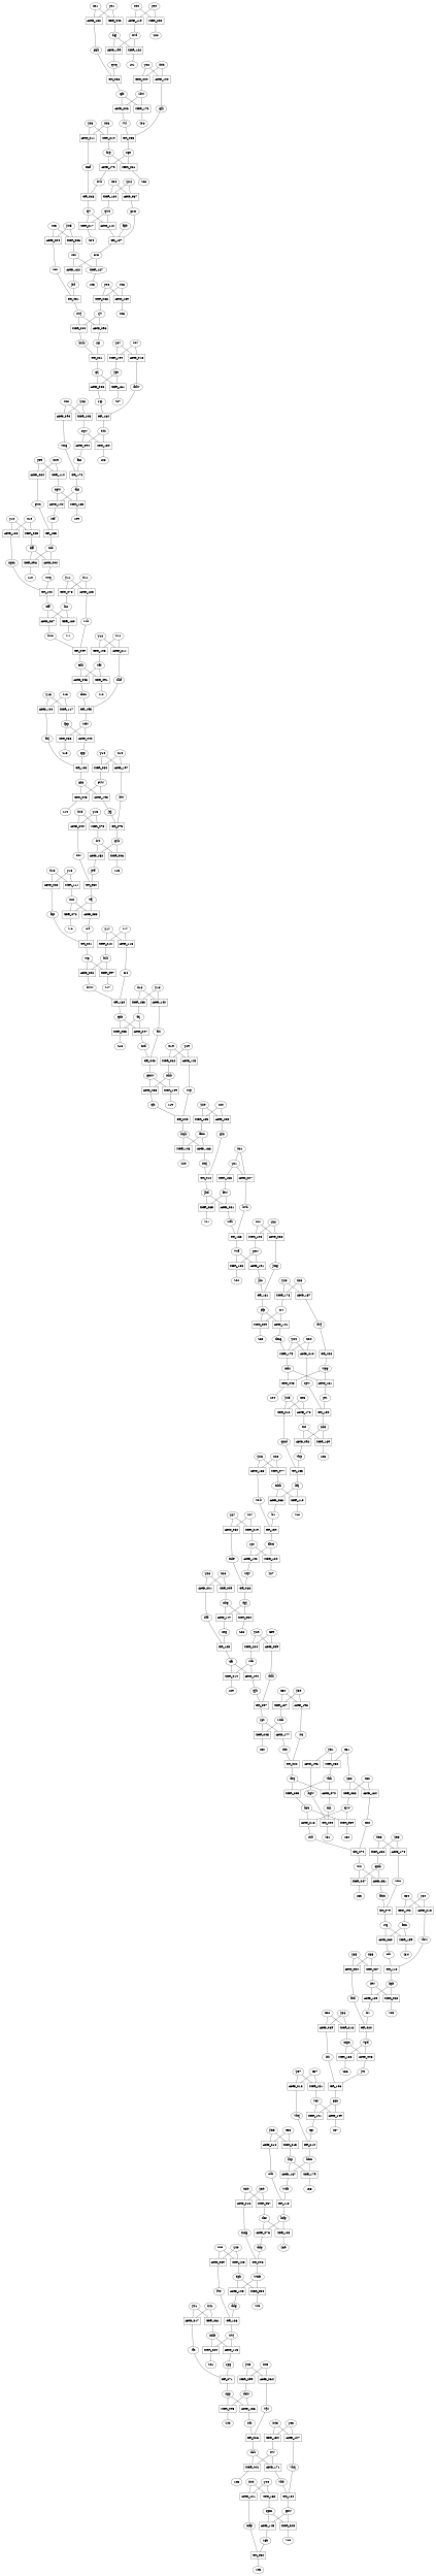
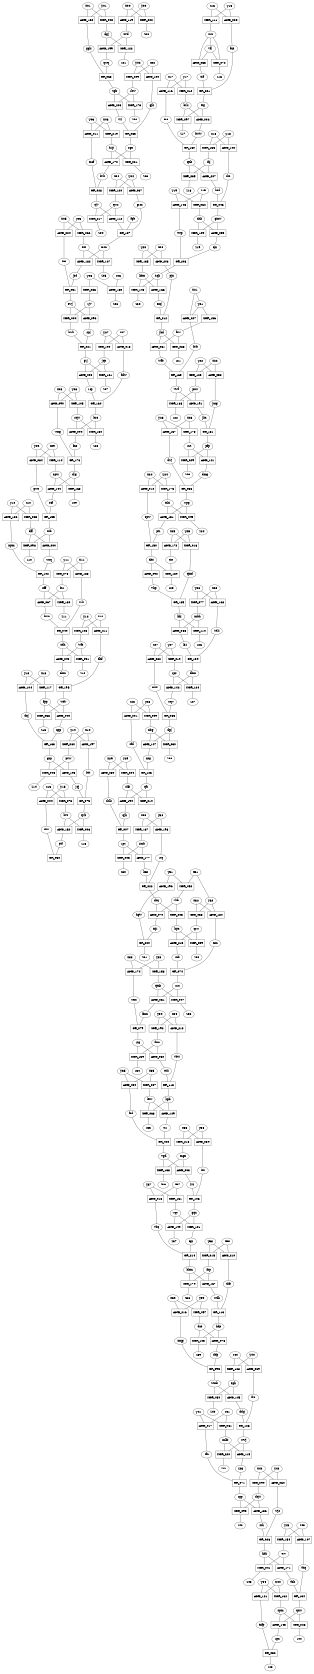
  graph {
    AND_000 [shape=box]
    wsq
    OR_102 [shape=box]
    dff
    XOR_098 [shape=box]
    z10
    ntb
    nff
    AND_001 [shape=box]
    sfd
    OR_125 [shape=box]
    y28
    XOR_009 [shape=box]
    nbg
    x28
    qfr
    AND_002 [shape=box]
    bww
    OR_160 [shape=box]
    ttg
    XOR_097 [shape=box]
    z17
    brk
    qnb
    AND_003 [shape=box]
    jvs
    OR_106 [shape=box]
    mgn
    XOR_138 [shape=box]
    z36
    vgd
    gqc
    XOR_004 [shape=box]
    hwk
    OR_221 [shape=box]
    swj
    AND_096 [shape=box]
    spj
    rjv
    grj
    XOR_005 [shape=box]
    z30
    rpt
    AND_177 [shape=box]
    kcn
    rmb
    XOR_006 [shape=box]
    z15
    hvt
    AND_152 [shape=box]
    ptf
    qvb
    OR_007 [shape=box]
    qjh
    ddk
    AND_008 [shape=box]
    rqr
    OR_164 [shape=box]
    XOR_161 [shape=box]
    z07
    jqn
    bsc
    XOR_030 [shape=box]
    AND_147 [shape=box]
    z28
    ntg
    AND_010 [shape=box]
    spw
    OR_150 [shape=box]
    y24
    XOR_175 [shape=box]
    mhr
    x24
    nbs
    AND_011 [shape=box]
    mcf
    OR_028 [shape=box]
    y03
    XOR_219 [shape=box]
    hrp
    x03
    cjv
    OR_012 [shape=box]
    jbd
    AND_081 [shape=box]
    XOR_085 [shape=box]
    pjn
    smj
    wfb
    z21
    AND_013 [shape=box]
    ddw
    y07
    XOR_190 [shape=box]
    x07
    XOR_014 [shape=box]
-   z29
    skk
    AND_194 [shape=box]
    XOR_015 [shape=box]
    fsp
    AND_167 [shape=box]
    XOR_179 [shape=box]
    y38
    AND_210 [shape=box]
    ckb
    x38
    wdh
    z38
    XOR_016 [shape=box]
    qmd
    OR_185 [shape=box]
    y25
    AND_172 [shape=box]
    tnt
    x25
    khj
    AND_017 [shape=box]
    tfc
    OR_071 [shape=box]
    y41
    XOR_061 [shape=box]
    mkb
    x41
    sgp
    AND_018 [shape=box]
    vbq
    OR_214 [shape=box]
    y37
    XOR_151 [shape=box]
    vqv
    x37
    hbm
    XOR_019 [shape=box]
    rps
    XOR_124 [shape=box]
    AND_142 [shape=box]
    y27
    AND_082 [shape=box]
    mkv
    x27
    z27
    wqv
    OR_020 [shape=box]
    trr
    fsd
    XOR_021 [shape=box]
    z03
    sgn
    AND_170 [shape=box]
    bvk
    OR_022 [shape=box]
    dtq
    AND_070 [shape=box]
    XOR_205 [shape=box]
    rtq
    mjr
    hpc
    AND_023 [shape=box]
    fqs
    OR_201 [shape=box]
    x16
    XOR_111 [shape=box]
    srn
    y16
    AND_024 [shape=box]
    tcn
    OR_031 [shape=box]
    x05
    XOR_066 [shape=box]
    sss
    y05
    XOR_025 [shape=box]
    z44
    spm
    AND_143 [shape=box]
    rgn
    qnw
    OR_026 [shape=box]
    hbk
    XOR_041 [shape=box]
    AND_171 [shape=box]
    wjs
    sdr
    z43
    vbb
    AND_027 [shape=box]
    hvb
    OR_165 [shape=box]
    x21
    y21
    XOR_156 [shape=box]
    ftw
    vwf
    AND_112 [shape=box]
    XOR_217 [shape=box]
    OR_187 [shape=box]
    z04
    XOR_029 [shape=box]
    z23
    pfp
    AND_141 [shape=box]
    dmg
    srt
    dpj
    jsd
    OR_032 [shape=box]
    z45
    mfp
    OR_033 [shape=box]
    AND_034 [shape=box]
    y35
    XOR_087 [shape=box]
    ktw
    x35
    XOR_035 [shape=box]
    z18
    thj
    AND_207 [shape=box]
    hsd
    OR_036 [shape=box]
    wpg
    XOR_045 [shape=box]
    AND_131 [shape=box]
    dwj
    z24
    ptr
    AND_037 [shape=box]
    grm
    x04
    XOR_120 [shape=box]
    qws
    y04
    crm
    XOR_038 [shape=box]
    qrw
    XOR_039 [shape=box]
    AND_215 [shape=box]
    y32
    AND_184 [shape=box]
    nnc
    x32
    z32
    rnb
    AND_040 [shape=box]
    cpp
    OR_133 [shape=box]
    fpp
    XOR_056 [shape=box]
    z13
    wdv
    gsp
    tvv
    XOR_042 [shape=box]
    dgj
    XOR_122 [shape=box]
    AND_199 [shape=box]
    x01
    AND_132 [shape=box]
    ggk
    y01
    z01
    qwq
    XOR_043 [shape=box]
    z14
    pvw
    AND_193 [shape=box]
    jqj
    AND_044 [shape=box]
    stw
    OR_050 [shape=box]
    x15
    XOR_073 [shape=box]
    y15
    vfj
    OR_046 [shape=box]
    gmw
    AND_055 [shape=box]
    XOR_109 [shape=box]
    dsr
    cjn
    z19
    XOR_047 [shape=box]
    z33
    src
    AND_051 [shape=box]
    fmn
    qmh
    AND_048 [shape=box]
    ckm
    OR_195 [shape=box]
    cdh
    XOR_091 [shape=box]
    z12
    wfs
    OR_049 [shape=box]
    hwc
    rrk
    AND_053 [shape=box]
    XOR_072 [shape=box]
    crf
    z16
    OR_079 [shape=box]
    rtg
    XOR_052 [shape=box]
    vkh
    y31
    AND_196 [shape=box]
    hgw
    x31
    XOR_054 [shape=box]
    z40
    sgh
    AND_145 [shape=box]
    ddg
    wmb
    OR_208 [shape=box]
    nhk
    hqk
    XOR_057 [shape=box]
    dcs
    AND_076 [shape=box]
    XOR_103 [shape=box]
    x39
    AND_216 [shape=box]
    mqg
    y39
    ddp
    z39
    AND_058 [shape=box]
    jmg
    OR_181 [shape=box]
    x22
    XOR_123 [shape=box]
    pcw
    y22
    AND_059 [shape=box]
    y29
    XOR_204 [shape=box]
    x29
    AND_060 [shape=box]
    ctk
    OR_118 [shape=box]
    fsm
    XOR_159 [shape=box]
    z34
    kpb
    AND_115 [shape=box]
    XOR_220 [shape=box]
    rpg
    z41
    XOR_062 [shape=box]
    x19
    AND_146 [shape=box]
    twp
    y19
    OR_063 [shape=box]
    tgb
    XOR_173 [shape=box]
    AND_206 [shape=box]
    z02
    vvj
    AND_064 [shape=box]
    y42
    XOR_099 [shape=box]
    dqw
    x42
    XOR_065 [shape=box]
    y10
    AND_186 [shape=box]
    npm
    x10
-   XOR_127 [shape=ellipse]
+   XOR_127 [shape=box]
    AND_182 [shape=box]
    z05
    AND_067 [shape=box]
    brr
    XOR_180 [shape=box]
    z11
    XOR_068 [shape=box]
    z35
    AND_129 [shape=box]
    AND_069 [shape=box]
    fvs
    OR_126 [shape=box]
    x40
    XOR_128 [shape=box]
    y40
    wwj
    OR_200 [shape=box]
    z31
    XOR_093 [shape=box]
    AND_136 [shape=box]
    z42
    OR_074 [shape=box]
    OR_075 [shape=box]
    btt
    OR_095 [shape=box]
    hdp
    XOR_077 [shape=box]
    mbh
    AND_088 [shape=box]
    XOR_110 [shape=box]
    y26
    AND_168 [shape=box]
    wrk
    x26
    krr
    z26
    XOR_078 [shape=box]
    y11
    AND_183 [shape=box]
    x11
    wnc
    XOR_080 [shape=box]
    y14
    AND_197 [shape=box]
    x14
    OR_083 [shape=box]
    gjk
    AND_084 [shape=box]
    gwn
    OR_155 [shape=box]
    y09
    XOR_114 [shape=box]
    npw
    x09
    XOR_086 [shape=box]
    y06
    AND_169 [shape=box]
    z06
    x06
    OR_139 [shape=box]
    dbm
    AND_089 [shape=box]
    ksr
    x36
    XOR_218 [shape=box]
    y36
    AND_090 [shape=box]
    vmg
    OR_176 [shape=box]
    x08
    XOR_105 [shape=box]
    sqw
    y08
    djg
    AND_092 [shape=box]
    vhp
    XOR_189 [shape=box]
    z25
    AND_094 [shape=box]
    fns
    XOR_130 [shape=box]
    z08
    AND_100 [shape=box]
    y02
    XOR_209 [shape=box]
    rbw
    x02
    XOR_101 [shape=box]
    cgr
    AND_149 [shape=box]
    z37
    AND_104 [shape=box]
    dnj
    y13
    XOR_117 [shape=box]
    x13
    AND_107 [shape=box]
    vhq
    OR_134 [shape=box]
    x43
    XOR_154 [shape=box]
    y43
    XOR_108 [shape=box]
    y12
    AND_211 [shape=box]
    dhf
    x12
    fgb
    OR_113 [shape=box]
    AND_144 [shape=box]
    XOR_163 [shape=box]
    scf
    z09
    AND_116 [shape=box]
    crc
    y17
    XOR_212 [shape=box]
    x17
    vbw
    AND_119 [shape=box]
    nvd
    x00
    XOR_202 [shape=box]
    z00
    y00
    AND_121 [shape=box]
    x44
    XOR_162 [shape=box]
    y44
    XOR_188 [shape=box]
    AND_191 [shape=box]
    z22
    jkc
    XOR_135 [shape=box]
    kbm
    XOR_148 [shape=box]
    AND_166 [shape=box]
    y20
    AND_203 [shape=box]
    x20
    z20
    XOR_137 [shape=box]
    x30
    AND_198 [shape=box]
    y30
    AND_140 [shape=box]
    x18
    XOR_153 [shape=box]
    y18
    AND_157 [shape=box]
    y23
    XOR_178 [shape=box]
    x23
    XOR_158 [shape=box]
    x33
    AND_174 [shape=box]
    y33
    XOR_192 [shape=box]
    x34
    AND_213 [shape=box]
    y34
    AND_000 -- wsq
    wsq -- OR_102
    OR_102 -- nff
    dff -- AND_000
    dff -- XOR_098
    XOR_098 -- z10
    ntb -- AND_000
    ntb -- XOR_098
    nff -- AND_067
    nff -- XOR_180
    AND_001 -- sfd
    sfd -- OR_125
    OR_125 -- qfr
    y28 -- AND_001
    y28 -- XOR_009
    XOR_009 -- nbg
    nbg -- XOR_030
    nbg -- AND_147
    x28 -- AND_001
    x28 -- XOR_009
    qfr -- XOR_014
    qfr -- AND_194
    AND_002 -- bww
    bww -- OR_160
    OR_160 -- qnb
    ttg -- AND_002
    ttg -- XOR_097
    XOR_097 -- z17
    brk -- AND_002
    brk -- XOR_097
    qnb -- XOR_035
    qnb -- AND_207
    AND_003 -- jvs
    jvs -- OR_106
    OR_106 -- gqc
    mgn -- AND_003
    mgn -- XOR_138
    XOR_138 -- z36
    vgd -- AND_003
    vgd -- XOR_138
    gqc -- XOR_101
    gqc -- AND_149
    XOR_004 -- hwk
    hwk -- OR_221
    OR_221 -- grj
    swj -- XOR_004
    swj -- AND_096
    AND_096 -- spj
    spj -- OR_221
    rjv -- XOR_004
    rjv -- AND_096
    grj -- AND_008
    grj -- XOR_161
    XOR_005 -- z30
    rpt -- XOR_005
    rpt -- AND_177
    AND_177 -- kcn
    kcn -- OR_022
    rmb -- XOR_005
    rmb -- AND_177
    XOR_006 -- z15
    hvt -- XOR_006
    hvt -- AND_152
    AND_152 -- ptf
    ptf -- OR_050
    qvb -- XOR_006
    qvb -- AND_152
    OR_007 -- rpt
    qjh -- OR_007
    ddk -- OR_007
    AND_008 -- rqr
    rqr -- OR_164
    OR_164 -- bsc
    XOR_161 -- z07
    jqn -- AND_008
    jqn -- XOR_161
    bsc -- AND_094
    bsc -- XOR_130
    XOR_030 -- z28
    AND_147 -- ntg
    ntg -- OR_125
    AND_010 -- spw
    spw -- OR_150
    OR_150 -- nbs
    y24 -- AND_010
    y24 -- XOR_175
    XOR_175 -- mhr
    mhr -- XOR_045
    mhr -- AND_131
    x24 -- AND_010
    x24 -- XOR_175
    nbs -- AND_092
    nbs -- XOR_189
    AND_011 -- mcf
    mcf -- OR_028
    OR_028 -- cjv
    y03 -- AND_011
    y03 -- XOR_219
    XOR_219 -- hrp
    hrp -- XOR_021
    hrp -- AND_170
    x03 -- AND_011
    x03 -- XOR_219
    cjv -- AND_112
    cjv -- XOR_217
    OR_012 -- jbd
    jbd -- AND_081
    jbd -- XOR_085
    AND_081 -- wfb
    XOR_085 -- z21
    pjn -- OR_012
    smj -- OR_012
    wfb -- OR_165
    AND_013 -- ddw
    ddw -- OR_164
    y07 -- AND_013
    y07 -- XOR_190
    XOR_190 -- jqn
    x07 -- AND_013
    x07 -- XOR_190
-   XOR_014 -- z29
    skk -- XOR_014
    skk -- AND_194
    AND_194 -- qjh
    XOR_015 -- fsp
    fsp -- AND_167
    fsp -- XOR_179
    AND_167 -- wdh
    XOR_179 -- z38
    y38 -- XOR_015
    y38 -- AND_210
    AND_210 -- ckb
    ckb -- OR_113
    x38 -- XOR_015
    x38 -- AND_210
    wdh -- OR_113
    XOR_016 -- qmd
    qmd -- OR_185
    OR_185 -- khj
    y25 -- XOR_016
    y25 -- AND_172
    AND_172 -- tnt
-   tnt -- AND_092
    tnt -- XOR_189
    x25 -- XOR_016
    x25 -- AND_172
    khj -- AND_088
    khj -- XOR_110
    AND_017 -- tfc
    tfc -- OR_071
    OR_071 -- sgp
    y41 -- AND_017
    y41 -- XOR_061
    XOR_061 -- mkb
    mkb -- AND_115
    mkb -- XOR_220
    x41 -- AND_017
    x41 -- XOR_061
    sgp -- XOR_093
    sgp -- AND_136
    AND_018 -- vbq
    vbq -- OR_214
    OR_214 -- hbm
    y37 -- AND_018
    y37 -- XOR_151
    XOR_151 -- vqv
    vqv -- XOR_101
    vqv -- AND_149
    x37 -- AND_018
    x37 -- XOR_151
    hbm -- AND_167
    hbm -- XOR_179
    XOR_019 -- rps
    rps -- XOR_124
    rps -- AND_142
    XOR_124 -- z27
    AND_142 -- wqv
    y27 -- XOR_019
    y27 -- AND_082
    AND_082 -- mkv
    mkv -- OR_033
    x27 -- XOR_019
    x27 -- AND_082
    wqv -- OR_033
    OR_020 -- vgd
    trr -- OR_020
    fsd -- OR_020
    XOR_021 -- z03
    sgn -- XOR_021
    sgn -- AND_170
    AND_170 -- bvk
    bvk -- OR_028
    OR_022 -- dtq
    dtq -- AND_070
    dtq -- XOR_205
    AND_070 -- mjr
    XOR_205 -- hpc
    rtq -- OR_022
    mjr -- OR_200
    hpc -- XOR_039
    hpc -- AND_215
    AND_023 -- fqs
    fqs -- OR_201
    OR_201 -- ttg
    x16 -- AND_023
    x16 -- XOR_111
    XOR_111 -- srn
    srn -- AND_053
    srn -- XOR_072
    y16 -- AND_023
    y16 -- XOR_111
    AND_024 -- tcn
    tcn -- OR_031
    OR_031 -- swj
    x05 -- AND_024
    x05 -- XOR_066
    XOR_066 -- sss
    sss -- XOR_127
    sss -- AND_182
    y05 -- AND_024
    y05 -- XOR_066
    XOR_025 -- z44
    spm -- XOR_025
    spm -- AND_143
    AND_143 -- rgn
    rgn -- OR_032
    qnw -- XOR_025
    qnw -- AND_143
    OR_026 -- hbk
    hbk -- XOR_041
    hbk -- AND_171
    XOR_041 -- z43
    AND_171 -- vbb
    wjs -- OR_026
    sdr -- OR_026
    vbb -- OR_134
    AND_027 -- hvb
    hvb -- OR_165
    OR_165 -- vwf
    x21 -- AND_027
    x21 -- y21
    y21 -- AND_027
    y21 -- XOR_156
    XOR_156 -- ftw
    ftw -- AND_081
    ftw -- XOR_085
    vwf -- XOR_188
    vwf -- AND_191
    AND_112 -- OR_187
    XOR_217 -- z04
    OR_187 -- crm
    XOR_029 -- z23
    pfp -- XOR_029
    pfp -- AND_141
    AND_141 -- dmg
-   dmg -- XOR_175
+   dmg -- OR_036
    srt -- XOR_029
    srt -- AND_141
    dpj -- XOR_030
    dpj -- AND_147
    jsd -- OR_031
    OR_032 -- z45
    mfp -- OR_032
    OR_033 -- dpj
    AND_034 -- fsd
    y35 -- AND_034
    y35 -- XOR_087
    XOR_087 -- ktw
    ktw -- XOR_068
    ktw -- AND_129
    x35 -- AND_034
    x35 -- XOR_087
    XOR_035 -- z18
    thj -- XOR_035
    thj -- AND_207
    AND_207 -- hsd
    hsd -- OR_046
    OR_036 -- wpg
    wpg -- XOR_045
    wpg -- AND_131
    XOR_045 -- z24
    AND_131 -- ptr
    dwj -- OR_036
    ptr -- OR_150
    AND_037 -- grm
    grm -- OR_187
    x04 -- AND_037
    x04 -- XOR_120
    XOR_120 -- qws
    qws -- AND_112
    qws -- XOR_217
    y04 -- AND_037
    y04 -- XOR_120
    crm -- XOR_127
    crm -- AND_182
    XOR_038 -- qrw
    qrw -- XOR_039
    qrw -- AND_215
    XOR_039 -- z32
    AND_215 -- rnb
    y32 -- XOR_038
    y32 -- AND_184
    AND_184 -- nnc
    nnc -- OR_074
    x32 -- XOR_038
    x32 -- AND_184
    rnb -- OR_074
    AND_040 -- cpp
    cpp -- OR_133
    OR_133 -- gsp
    fpp -- AND_040
    fpp -- XOR_056
    XOR_056 -- z13
    wdv -- AND_040
    wdv -- XOR_056
    gsp -- XOR_043
    gsp -- AND_193
    tvv -- XOR_041
    tvv -- AND_171
    XOR_042 -- dgj
    dgj -- XOR_122
    dgj -- AND_199
    XOR_122 -- z01
    AND_199 -- qwq
    x01 -- XOR_042
    x01 -- AND_132
    AND_132 -- ggk
    ggk -- OR_063
    y01 -- XOR_042
    y01 -- AND_132
    qwq -- OR_063
    XOR_043 -- z14
    pvw -- XOR_043
    pvw -- AND_193
    AND_193 -- jqj
    jqj -- OR_075
    AND_044 -- stw
    stw -- OR_050
-   OR_050 -- vfj
+   srn -- vfj
    x15 -- AND_044
    x15 -- XOR_073
    XOR_073 -- hvt
    y15 -- AND_044
    y15 -- XOR_073
    vfj -- AND_053
    vfj -- XOR_072
    OR_046 -- gmw
    gmw -- AND_055
    gmw -- XOR_109
    AND_055 -- cjn
    XOR_109 -- z19
    dsr -- OR_046
    cjn -- OR_208
    XOR_047 -- z33
    src -- XOR_047
    src -- AND_051
    AND_051 -- fmn
    fmn -- OR_079
    qmh -- XOR_047
    qmh -- AND_051
    AND_048 -- ckm
    ckm -- OR_195
    OR_195 -- wdv
    cdh -- AND_048
    cdh -- XOR_091
    XOR_091 -- z12
    wfs -- AND_048
    wfs -- XOR_091
    OR_049 -- cdh
    hwc -- OR_049
    rrk -- OR_049
    AND_053 -- crf
    XOR_072 -- z16
    crf -- OR_201
    OR_079 -- rtg
    rtg -- AND_060
    rtg -- XOR_159
    XOR_052 -- vkh
    vkh -- AND_070
    vkh -- XOR_205
    y31 -- XOR_052
    y31 -- AND_196
    AND_196 -- hgw
    hgw -- OR_200
    x31 -- y32
    x31 -- XOR_052
    XOR_054 -- z40
    sgh -- XOR_054
    sgh -- AND_145
    AND_145 -- ddg
    ddg -- OR_126
    wmb -- XOR_054
    wmb -- AND_145
    OR_208 -- hqk
    nhk -- AND_055
    nhk -- XOR_109
    hqk -- XOR_148
    hqk -- AND_166
    XOR_057 -- dcs
    dcs -- AND_076
    dcs -- XOR_103
    AND_076 -- ddp
    XOR_103 -- z39
    x39 -- XOR_057
    x39 -- AND_216
    AND_216 -- mqg
    mqg -- OR_095
    y39 -- XOR_057
    y39 -- AND_216
    ddp -- OR_095
    AND_058 -- jmg
    jmg -- OR_181
    OR_181 -- pfp
    x22 -- AND_058
    x22 -- XOR_123
    XOR_123 -- pcw
    pcw -- XOR_188
    pcw -- AND_191
    y22 -- AND_058
    y22 -- XOR_123
    AND_059 -- ddk
    y29 -- AND_059
    y29 -- XOR_204
    XOR_204 -- skk
    x29 -- AND_059
    x29 -- XOR_204
    AND_060 -- ctk
    ctk -- OR_118
    OR_118 -- kpb
    fsm -- AND_060
    fsm -- XOR_159
    XOR_159 -- z34
    kpb -- XOR_068
    kpb -- AND_129
    AND_115 -- rpg
    XOR_220 -- z41
    rpg -- OR_071
    XOR_062 -- nhk
    x19 -- XOR_062
    x19 -- AND_146
    AND_146 -- twp
    twp -- OR_208
    y19 -- XOR_062
    y19 -- AND_146
    OR_063 -- tgb
    tgb -- XOR_173
    tgb -- AND_206
    XOR_173 -- z02
    AND_206 -- vvj
    vvj -- OR_083
    AND_064 -- wjs
    y42 -- AND_064
    y42 -- XOR_099
    XOR_099 -- dqw
    dqw -- XOR_093
    dqw -- AND_136
    x42 -- AND_064
    x42 -- XOR_099
    XOR_065 -- dff
    y10 -- XOR_065
    y10 -- AND_186
    AND_186 -- npm
    npm -- OR_102
    x10 -- XOR_065
    x10 -- AND_186
    XOR_127 -- z05
    AND_182 -- jsd
    AND_067 -- hwc
    brr -- AND_067
    brr -- XOR_180
    XOR_180 -- z11
    XOR_068 -- z35
    AND_129 -- trr
    AND_069 -- fvs
    fvs -- OR_126
    OR_126 -- wwj
    x40 -- AND_069
    x40 -- XOR_128
    XOR_128 -- sgh
    y40 -- AND_069
    y40 -- XOR_128
    wwj -- AND_115
    wwj -- XOR_220
    OR_200 -- z31
    XOR_093 -- z42
    AND_136 -- sdr
    OR_074 -- src
    OR_075 -- qvb
    btt -- OR_075
    OR_095 -- wmb
    hdp -- AND_076
    hdp -- XOR_103
    XOR_077 -- mbh
    mbh -- AND_088
    mbh -- XOR_110
    AND_088 -- krr
    XOR_110 -- z26
    y26 -- XOR_077
    y26 -- AND_168
    AND_168 -- wrk
    wrk -- OR_139
    x26 -- XOR_077
    x26 -- AND_168
    krr -- OR_139
    XOR_078 -- brr
    y11 -- XOR_078
    y11 -- AND_183
    AND_183 -- rrk
    x11 -- XOR_078
    x11 -- AND_183
    wnc -- OR_079
    XOR_080 -- pvw
    y14 -- XOR_080
    y14 -- AND_197
    AND_197 -- btt
    x14 -- XOR_080
    x14 -- AND_197
    OR_083 -- sgn
    gjk -- OR_083
    AND_084 -- gwn
    gwn -- OR_155
    OR_155 -- ntb
    y09 -- AND_084
    y09 -- XOR_114
    XOR_114 -- npw
    npw -- AND_144
    npw -- XOR_163
    x09 -- AND_084
    x09 -- XOR_114
    XOR_086 -- rjv
    y06 -- XOR_086
    y06 -- AND_169
    AND_169 -- z06
-   x06 -- XOR_086
    x06 -- AND_169
    OR_139 -- dbm
    dbm -- XOR_124
    dbm -- AND_142
    AND_089 -- ksr
    ksr -- OR_106
    x36 -- AND_089
    x36 -- XOR_218
    XOR_218 -- mgn
    y36 -- AND_089
    y36 -- XOR_218
    AND_090 -- vmg
    vmg -- OR_176
    OR_176 -- djg
    x08 -- AND_090
    x08 -- XOR_105
    XOR_105 -- sqw
    sqw -- AND_094
    sqw -- XOR_130
    y08 -- AND_090
    y08 -- XOR_105
    djg -- AND_144
    djg -- XOR_163
    AND_092 -- vhp
    vhp -- OR_185
    XOR_189 -- z25
    AND_094 -- fns
    fns -- OR_176
    XOR_130 -- z08
    AND_100 -- gjk
    y02 -- AND_100
    y02 -- XOR_209
    XOR_209 -- rbw
    rbw -- XOR_173
    rbw -- AND_206
    x02 -- AND_100
    x02 -- XOR_209
    XOR_101 -- cgr
    cgr -- OR_214
    AND_149 -- z37
    AND_104 -- dnj
    dnj -- OR_133
    y13 -- AND_104
    y13 -- XOR_117
    XOR_117 -- fpp
    x13 -- AND_104
    x13 -- XOR_117
    AND_107 -- vhq
    vhq -- OR_134
    OR_134 -- qnw
    x43 -- AND_107
    x43 -- XOR_154
    XOR_154 -- tvv
    y43 -- AND_107
    y43 -- XOR_154
    XOR_108 -- wfs
    y12 -- XOR_108
    y12 -- AND_211
    AND_211 -- dhf
    dhf -- OR_195
    x12 -- XOR_108
    x12 -- AND_211
    fgb -- OR_187
    OR_113 -- hdp
    AND_144 -- scf
    XOR_163 -- z09
    scf -- OR_155
    AND_116 -- crc
    crc -- OR_160
    y17 -- AND_116
    y17 -- XOR_212
    XOR_212 -- brk
    x17 -- AND_116
    x17 -- XOR_212
    vbw -- OR_118
    AND_119 -- nvd
    nvd -- XOR_122
    nvd -- AND_199
    x00 -- AND_119
    x00 -- XOR_202
    XOR_202 -- z00
    y00 -- AND_119
    y00 -- XOR_202
    AND_121 -- mfp
    x44 -- AND_121
    x44 -- XOR_162
    XOR_162 -- spm
    y44 -- AND_121
    y44 -- XOR_162
    XOR_188 -- z22
    AND_191 -- jkc
    jkc -- OR_181
    XOR_135 -- kbm
    kbm -- XOR_148
    kbm -- AND_166
    XOR_148 -- z20
    AND_166 -- smj
    y20 -- XOR_135
    y20 -- AND_203
    AND_203 -- pjn
    x20 -- XOR_135
    x20 -- AND_203
    XOR_137 -- rmb
    x30 -- XOR_137
    x30 -- AND_198
    AND_198 -- rtq
    y30 -- XOR_137
    y30 -- AND_198
    AND_140 -- dsr
    x18 -- AND_140
    x18 -- XOR_153
    XOR_153 -- thj
    y18 -- AND_140
    y18 -- XOR_153
    AND_157 -- dwj
    y23 -- AND_157
    y23 -- XOR_178
    XOR_178 -- srt
    x23 -- AND_157
    x23 -- XOR_178
    XOR_158 -- qmh
    x33 -- XOR_158
    x33 -- AND_174
    AND_174 -- wnc
    y33 -- XOR_158
    y33 -- AND_174
    XOR_192 -- fsm
    x34 -- XOR_192
    x34 -- AND_213
    AND_213 -- vbw
    y34 -- XOR_192
    y34 -- AND_213
  }
